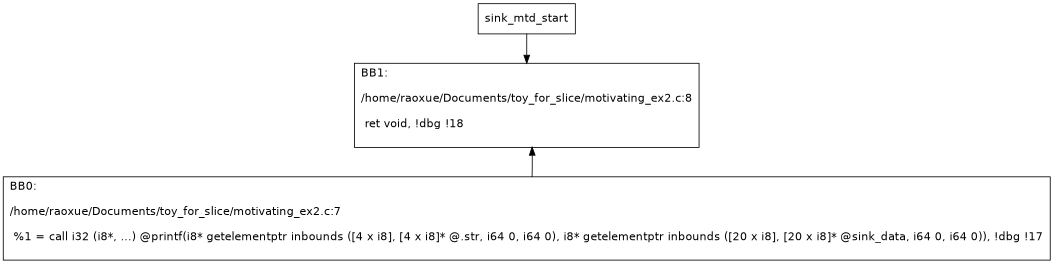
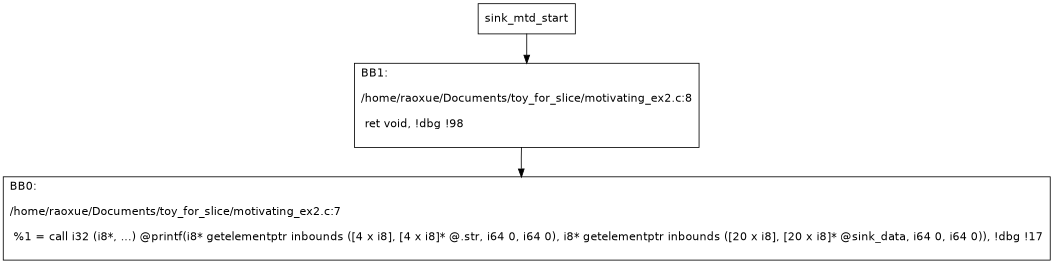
  digraph {
    fontname="DejaVu Sans"
    node [fontname="DejaVu Sans" shape=record]
    edge [fontname="DejaVu Sans"]
    n1 [label="{sink_mtd_start}"]
-   n2 [label="{BB1:\l\l/home/raoxue/Documents/toy_for_slice/motivating_ex2.c:8\l\n  ret void, !dbg !18\l\n}"]
+   n2 [label="{BB1:\l\l/home/raoxue/Documents/toy_for_slice/motivating_ex2.c:8\l\n  ret void, !dbg !98\l\n}"]
    n3 [label="{BB0:\l\l/home/raoxue/Documents/toy_for_slice/motivating_ex2.c:7\l\n  %1 = call i32 (i8*, ...) @printf(i8* getelementptr inbounds ([4 x i8], [4 x i8]* @.str, i64 0, i64 0), i8* getelementptr inbounds ([20 x i8], [20 x i8]* @sink_data, i64 0, i64 0)), !dbg !17\l\n}"]
    n1 -> n2
-   n3 -> n2
+   n2 -> n3
  }
